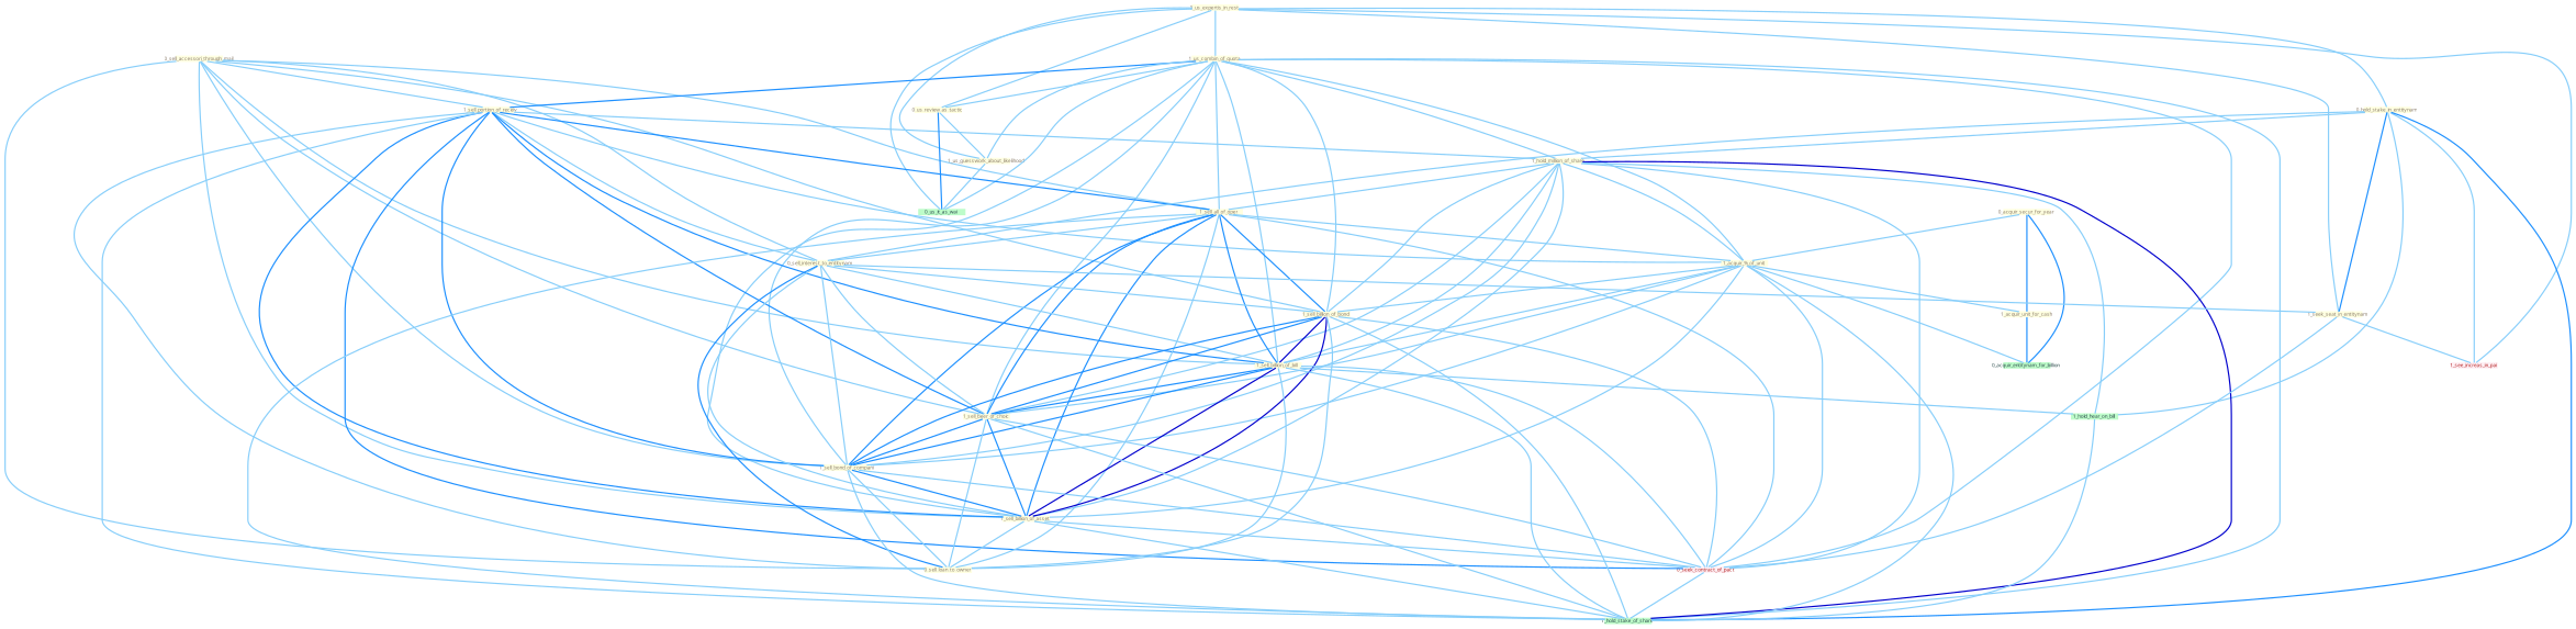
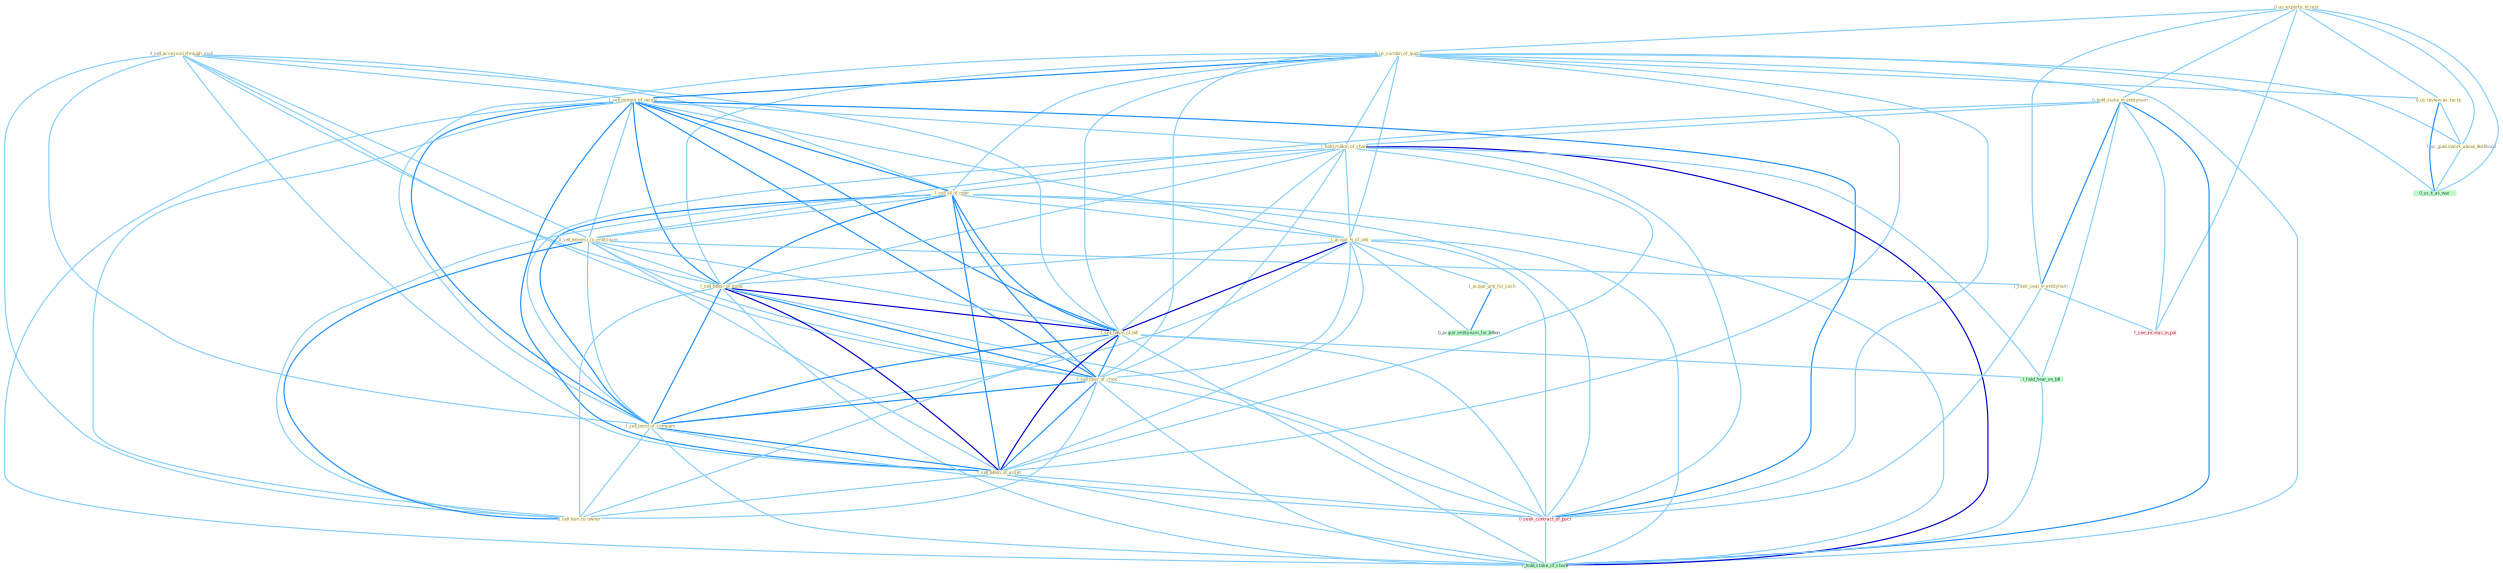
  graph {
    fontname="Noto Sans"
    node [color="#ffffe0" fixedsize=true fontcolor="#8b7d6b" fontname="Noto Sans" fontsize=4 shape=polygon style=filled]
    edge [color="#87cefa" fontname="Noto Sans" w=1]
    "0_sell_accessori_through_mail " [height=.06 width=.5]
    "0_us_expertis_in_rest " [height=.06 width=.5]
    "1_us_combin_of_quota " [height=.06 width=.5]
    "1_sell_portion_of_receiv " [height=.06 width=.5]
-   "0_acquir_secur_for_year " [height=.06 width=.5]
    "0_us_review_as_tactic " [height=.06 width=.5]
    "0_hold_stake_in_entitynam " [height=.06 width=.5]
    "1_hold_million_of_share " [height=.06 width=.5]
    "1_sell_all_of_oper " [height=.06 width=.5]
    "0_sell_interest_to_entitynam " [height=.06 width=.5]
    "1_seek_seat_in_entitynam " [height=.06 width=.5]
    "1_acquir_%_of_unit " [height=.06 width=.5]
    "1_us_guesswork_about_likelihood " [height=.06 width=.5]
    "1_sell_billion_of_bond " [height=.06 width=.5]
    "1_sell_billion_of_bill " [height=.06 width=.5]
    "1_sell_beer_of_choic " [height=.06 width=.5]
    "1_sell_bond_of_compani " [height=.06 width=.5]
    "1_sell_billion_of_asset " [height=.06 width=.5]
    "0_sell_loan_to_owner " [height=.06 width=.5]
    n20 [height=.06 label="1_acquir_unit_for_cash" width=.5]
    "0_seek_contract_of_pact " [color="#fff0f5" fontcolor="#b22222" height=.06 width=.5]
    "1_see_increas_in_pai " [color="#fff0f5" fontcolor="#b22222" height=.06 width=.5]
    "0_us_it_as_wai " [color="#BDFCC9" fontcolor="#2f4f4f" height=.06 width=.5]
    "1_hold_stake_of_share " [color="#BDFCC9" fontcolor="#2f4f4f" height=.06 width=.5]
    "0_acquir_entitynam_for_billion " [color="#BDFCC9" fontcolor="#2f4f4f" height=.06 width=.5]
    "1_hold_hear_on_bill " [color="#BDFCC9" fontcolor="#2f4f4f" height=.06 width=.5]
    subgraph sub_1 {
      "0_sell_accessori_through_mail "
      "0_us_expertis_in_rest "
      "1_us_combin_of_quota "
      "1_sell_portion_of_receiv "
-     "0_acquir_secur_for_year "
      "0_us_review_as_tactic "
      "0_hold_stake_in_entitynam "
      "1_hold_million_of_share "
      "1_sell_all_of_oper "
      "0_sell_interest_to_entitynam "
      "1_seek_seat_in_entitynam "
      "1_acquir_%_of_unit "
      "1_us_guesswork_about_likelihood "
      "1_sell_billion_of_bond "
      "1_sell_billion_of_bill "
      "1_sell_beer_of_choic "
      "1_sell_bond_of_compani "
      "1_sell_billion_of_asset "
      "0_sell_loan_to_owner "
      n20
    }
    subgraph sub_2 {
      "0_seek_contract_of_pact "
      "1_see_increas_in_pai "
    }
    "0_sell_accessori_through_mail " -- "1_sell_portion_of_receiv "
    "0_sell_accessori_through_mail " -- "1_sell_all_of_oper "
    "0_sell_accessori_through_mail " -- "0_sell_interest_to_entitynam "
    "0_sell_accessori_through_mail " -- "1_sell_billion_of_bond "
    "0_sell_accessori_through_mail " -- "1_sell_billion_of_bill "
    "0_sell_accessori_through_mail " -- "1_sell_beer_of_choic "
    "0_sell_accessori_through_mail " -- "1_sell_bond_of_compani "
    "0_sell_accessori_through_mail " -- "1_sell_billion_of_asset "
    "0_sell_accessori_through_mail " -- "0_sell_loan_to_owner "
    "0_us_expertis_in_rest " -- "1_us_combin_of_quota "
    "0_us_expertis_in_rest " -- "0_us_review_as_tactic "
    "0_us_expertis_in_rest " -- "0_hold_stake_in_entitynam "
    "0_us_expertis_in_rest " -- "1_seek_seat_in_entitynam "
    "0_us_expertis_in_rest " -- "1_us_guesswork_about_likelihood "
    "0_us_expertis_in_rest " -- "1_see_increas_in_pai "
    "0_us_expertis_in_rest " -- "0_us_it_as_wai "
    "1_us_combin_of_quota " -- "1_sell_portion_of_receiv " [color="#1e90ff"]
    "1_us_combin_of_quota " -- "0_us_review_as_tactic "
    "1_us_combin_of_quota " -- "1_hold_million_of_share "
    "1_us_combin_of_quota " -- "1_sell_all_of_oper "
    "1_us_combin_of_quota " -- "1_acquir_%_of_unit "
    "1_us_combin_of_quota " -- "1_us_guesswork_about_likelihood "
    "1_us_combin_of_quota " -- "1_sell_billion_of_bond "
    "1_us_combin_of_quota " -- "1_sell_billion_of_bill "
    "1_us_combin_of_quota " -- "1_sell_beer_of_choic "
    "1_us_combin_of_quota " -- "1_sell_bond_of_compani "
    "1_us_combin_of_quota " -- "1_sell_billion_of_asset "
    "1_us_combin_of_quota " -- "0_seek_contract_of_pact "
    "1_us_combin_of_quota " -- "0_us_it_as_wai "
    "1_us_combin_of_quota " -- "1_hold_stake_of_share "
    "1_sell_portion_of_receiv " -- "1_hold_million_of_share "
    "1_sell_portion_of_receiv " -- "1_sell_all_of_oper " [color="#1e90ff" w=2]
    "1_sell_portion_of_receiv " -- "0_sell_interest_to_entitynam "
    "1_sell_portion_of_receiv " -- "1_acquir_%_of_unit "
+   "1_sell_portion_of_receiv " -- "1_sell_billion_of_bond " [color="#1e90ff" w=2]
    "1_sell_portion_of_receiv " -- "1_sell_billion_of_bill " [color="#1e90ff" w=2]
    "1_sell_portion_of_receiv " -- "1_sell_beer_of_choic " [color="#1e90ff" w=2]
    "1_sell_portion_of_receiv " -- "1_sell_bond_of_compani " [color="#1e90ff" w=2]
    "1_sell_portion_of_receiv " -- "1_sell_billion_of_asset " [color="#1e90ff" w=2]
    "1_sell_portion_of_receiv " -- "0_sell_loan_to_owner "
    "1_sell_portion_of_receiv " -- "0_seek_contract_of_pact " [color="#1e90ff"]
    "1_sell_portion_of_receiv " -- "1_hold_stake_of_share "
-   "0_acquir_secur_for_year " -- "1_acquir_%_of_unit "
-   "0_acquir_secur_for_year " -- n20 [color="#1e90ff" w=2]
-   "0_acquir_secur_for_year " -- "0_acquir_entitynam_for_billion " [color="#1e90ff" w=2]
    "0_us_review_as_tactic " -- "1_us_guesswork_about_likelihood "
    "0_us_review_as_tactic " -- "0_us_it_as_wai " [color="#1e90ff" w=2]
    "0_hold_stake_in_entitynam " -- "1_hold_million_of_share "
    "0_hold_stake_in_entitynam " -- "0_sell_interest_to_entitynam "
    "0_hold_stake_in_entitynam " -- "1_seek_seat_in_entitynam " [color="#1e90ff" w=2]
    "0_hold_stake_in_entitynam " -- "1_see_increas_in_pai "
    "0_hold_stake_in_entitynam " -- "1_hold_stake_of_share " [color="#1e90ff" w=2]
    "0_hold_stake_in_entitynam " -- "1_hold_hear_on_bill "
    "1_hold_million_of_share " -- "1_sell_all_of_oper "
    "1_hold_million_of_share " -- "1_acquir_%_of_unit "
    "1_hold_million_of_share " -- "1_sell_billion_of_bond "
    "1_hold_million_of_share " -- "1_sell_billion_of_bill "
    "1_hold_million_of_share " -- "1_sell_beer_of_choic "
    "1_hold_million_of_share " -- "1_sell_bond_of_compani "
    "1_hold_million_of_share " -- "1_sell_billion_of_asset "
    "1_hold_million_of_share " -- "0_seek_contract_of_pact "
    "1_hold_million_of_share " -- "1_hold_stake_of_share " [color="#0000cd" w=3]
    "1_hold_million_of_share " -- "1_hold_hear_on_bill "
    "1_sell_all_of_oper " -- "0_sell_interest_to_entitynam "
    "1_sell_all_of_oper " -- "1_acquir_%_of_unit "
    "1_sell_all_of_oper " -- "1_sell_billion_of_bond " [color="#1e90ff" w=2]
    "1_sell_all_of_oper " -- "1_sell_billion_of_bill " [color="#1e90ff" w=2]
    "1_sell_all_of_oper " -- "1_sell_beer_of_choic " [color="#1e90ff" w=2]
    "1_sell_all_of_oper " -- "1_sell_bond_of_compani " [color="#1e90ff" w=2]
    "1_sell_all_of_oper " -- "1_sell_billion_of_asset " [color="#1e90ff" w=2]
    "1_sell_all_of_oper " -- "0_sell_loan_to_owner "
    "1_sell_all_of_oper " -- "0_seek_contract_of_pact "
    "1_sell_all_of_oper " -- "1_hold_stake_of_share "
    "0_sell_interest_to_entitynam " -- "1_seek_seat_in_entitynam "
    "0_sell_interest_to_entitynam " -- "1_sell_billion_of_bond "
    "0_sell_interest_to_entitynam " -- "1_sell_billion_of_bill "
    "0_sell_interest_to_entitynam " -- "1_sell_beer_of_choic "
    "0_sell_interest_to_entitynam " -- "1_sell_bond_of_compani "
    "0_sell_interest_to_entitynam " -- "1_sell_billion_of_asset "
    "0_sell_interest_to_entitynam " -- "0_sell_loan_to_owner " [color="#1e90ff" w=2]
    "1_seek_seat_in_entitynam " -- "0_seek_contract_of_pact "
    "1_seek_seat_in_entitynam " -- "1_see_increas_in_pai "
    "1_acquir_%_of_unit " -- "1_sell_billion_of_bond "
-   "1_acquir_%_of_unit " -- "1_sell_billion_of_bill "
+   "1_acquir_%_of_unit " -- "1_sell_billion_of_bill " [color="#0000cd"]
    "1_acquir_%_of_unit " -- "1_sell_beer_of_choic "
    "1_acquir_%_of_unit " -- "1_sell_bond_of_compani "
    "1_acquir_%_of_unit " -- "1_sell_billion_of_asset "
    "1_acquir_%_of_unit " -- n20
    "1_acquir_%_of_unit " -- "0_seek_contract_of_pact "
    "1_acquir_%_of_unit " -- "1_hold_stake_of_share "
    "1_acquir_%_of_unit " -- "0_acquir_entitynam_for_billion "
    "1_us_guesswork_about_likelihood " -- "0_us_it_as_wai "
    "1_sell_billion_of_bond " -- "1_sell_billion_of_bill " [color="#0000cd" w=3]
    "1_sell_billion_of_bond " -- "1_sell_beer_of_choic " [color="#1e90ff" w=2]
    "1_sell_billion_of_bond " -- "1_sell_bond_of_compani " [color="#1e90ff" w=2]
    "1_sell_billion_of_bond " -- "1_sell_billion_of_asset " [color="#0000cd" w=3]
    "1_sell_billion_of_bond " -- "0_sell_loan_to_owner "
    "1_sell_billion_of_bond " -- "0_seek_contract_of_pact "
    "1_sell_billion_of_bond " -- "1_hold_stake_of_share "
    "1_sell_billion_of_bill " -- "1_sell_beer_of_choic " [color="#1e90ff" w=2]
    "1_sell_billion_of_bill " -- "1_sell_bond_of_compani " [color="#1e90ff" w=2]
    "1_sell_billion_of_bill " -- "1_sell_billion_of_asset " [color="#0000cd" w=3]
    "1_sell_billion_of_bill " -- "0_sell_loan_to_owner "
    "1_sell_billion_of_bill " -- "0_seek_contract_of_pact "
    "1_sell_billion_of_bill " -- "1_hold_stake_of_share "
    "1_sell_billion_of_bill " -- "1_hold_hear_on_bill "
    "1_sell_beer_of_choic " -- "1_sell_bond_of_compani " [color="#1e90ff" w=2]
    "1_sell_beer_of_choic " -- "1_sell_billion_of_asset " [color="#1e90ff" w=2]
    "1_sell_beer_of_choic " -- "0_sell_loan_to_owner "
    "1_sell_beer_of_choic " -- "0_seek_contract_of_pact "
    "1_sell_beer_of_choic " -- "1_hold_stake_of_share "
    "1_sell_bond_of_compani " -- "1_sell_billion_of_asset " [color="#1e90ff" w=2]
    "1_sell_bond_of_compani " -- "0_sell_loan_to_owner "
    "1_sell_bond_of_compani " -- "0_seek_contract_of_pact "
    "1_sell_bond_of_compani " -- "1_hold_stake_of_share "
    "1_sell_billion_of_asset " -- "0_sell_loan_to_owner "
    "1_sell_billion_of_asset " -- "0_seek_contract_of_pact "
    "1_sell_billion_of_asset " -- "1_hold_stake_of_share "
    n20 -- "0_acquir_entitynam_for_billion " [color="#1e90ff" w=2]
    "0_seek_contract_of_pact " -- "1_hold_stake_of_share "
    "1_hold_hear_on_bill " -- "1_hold_stake_of_share "
  }
